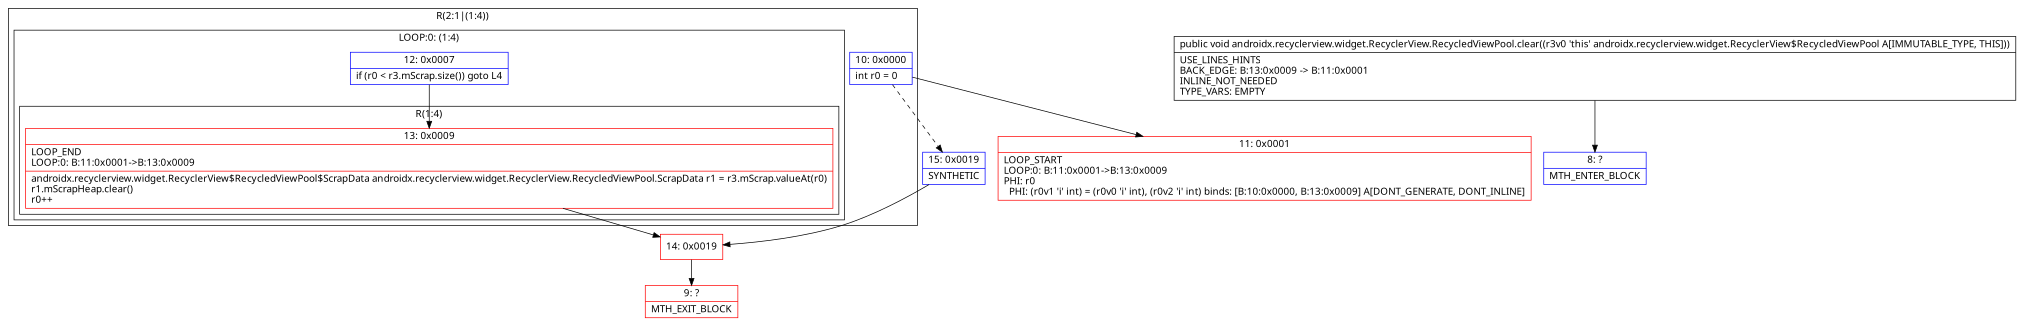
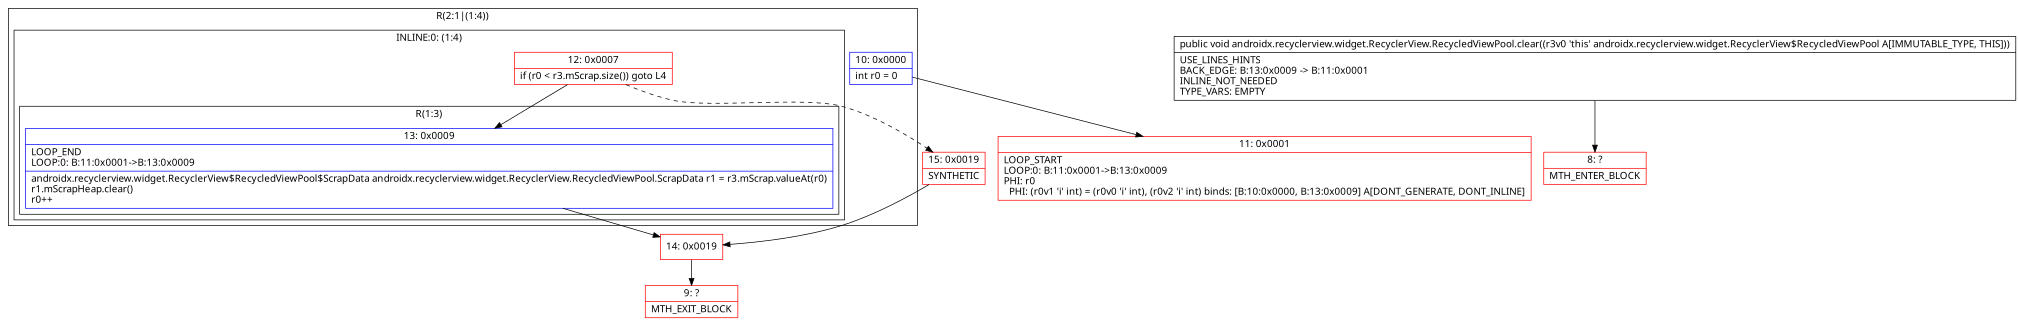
  digraph {
    fontname="Noto Sans"
    node [color=red fontname="Noto Sans" shape=record]
    edge [fontname="Noto Sans"]
-   n1 [label="{13\:\ 0x0009|LOOP_END\lLOOP:0: B:11:0x0001\-\>B:13:0x0009\l|androidx.recyclerview.widget.RecyclerView$RecycledViewPool$ScrapData androidx.recyclerview.widget.RecyclerView.RecycledViewPool.ScrapData r1 = r3.mScrap.valueAt(r0)\lr1.mScrapHeap.clear()\lr0++\l}"]
-   n2 [color=blue label="{12\:\ 0x0007|if (r0 \< r3.mScrap.size()) goto L4\l}"]
+   n1 [color=blue label="{13\:\ 0x0009|LOOP_END\lLOOP:0: B:11:0x0001\-\>B:13:0x0009\l|androidx.recyclerview.widget.RecyclerView$RecycledViewPool$ScrapData androidx.recyclerview.widget.RecyclerView.RecycledViewPool.ScrapData r1 = r3.mScrap.valueAt(r0)\lr1.mScrapHeap.clear()\lr0++\l}"]
+   n2 [label="{12\:\ 0x0007|if (r0 \< r3.mScrap.size()) goto L4\l}"]
    n3 [color=blue label="{10\:\ 0x0000|int r0 = 0\l}"]
    n4 [label="{14\:\ 0x0019}"]
-   n5 [color=blue label="{15\:\ 0x0019|SYNTHETIC\l}"]
+   n5 [label="{15\:\ 0x0019|SYNTHETIC\l}"]
    n6 [label="{11\:\ 0x0001|LOOP_START\lLOOP:0: B:11:0x0001\-\>B:13:0x0009\lPHI: r0 \l  PHI: (r0v1 'i' int) = (r0v0 'i' int), (r0v2 'i' int) binds: [B:10:0x0000, B:13:0x0009] A[DONT_GENERATE, DONT_INLINE]\l}"]
-   n7 [color=blue label="{8\:\ ?|MTH_ENTER_BLOCK\l}"]
+   n7 [label="{8\:\ ?|MTH_ENTER_BLOCK\l}"]
    n8 [label="{9\:\ ?|MTH_EXIT_BLOCK\l}"]
    n9 [label="{public void androidx.recyclerview.widget.RecyclerView.RecycledViewPool.clear((r3v0 'this' androidx.recyclerview.widget.RecyclerView$RecycledViewPool A[IMMUTABLE_TYPE, THIS]))  | USE_LINES_HINTS\lBACK_EDGE: B:13:0x0009 \-\> B:11:0x0001\lINLINE_NOT_NEEDED\lTYPE_VARS: EMPTY\l}" color=""]
    subgraph cluster_1 {
      label="R(2:1|(1:4))"
      n3
      subgraph cluster_2 {
-       label="LOOP:0: (1:4)"
+       label="INLINE:0: (1:4)"
        n2
        subgraph cluster_3 {
-         label="R(1:4)"
+         label="R(1:3)"
          n1
        }
      }
    }
    n1 -> n4
    n2 -> n1
-   n3 -> n5 [style=dashed]
+   n2 -> n5 [style=dashed]
    n3 -> n6
    n4 -> n8
    n5 -> n4
    n9 -> n7
  }
